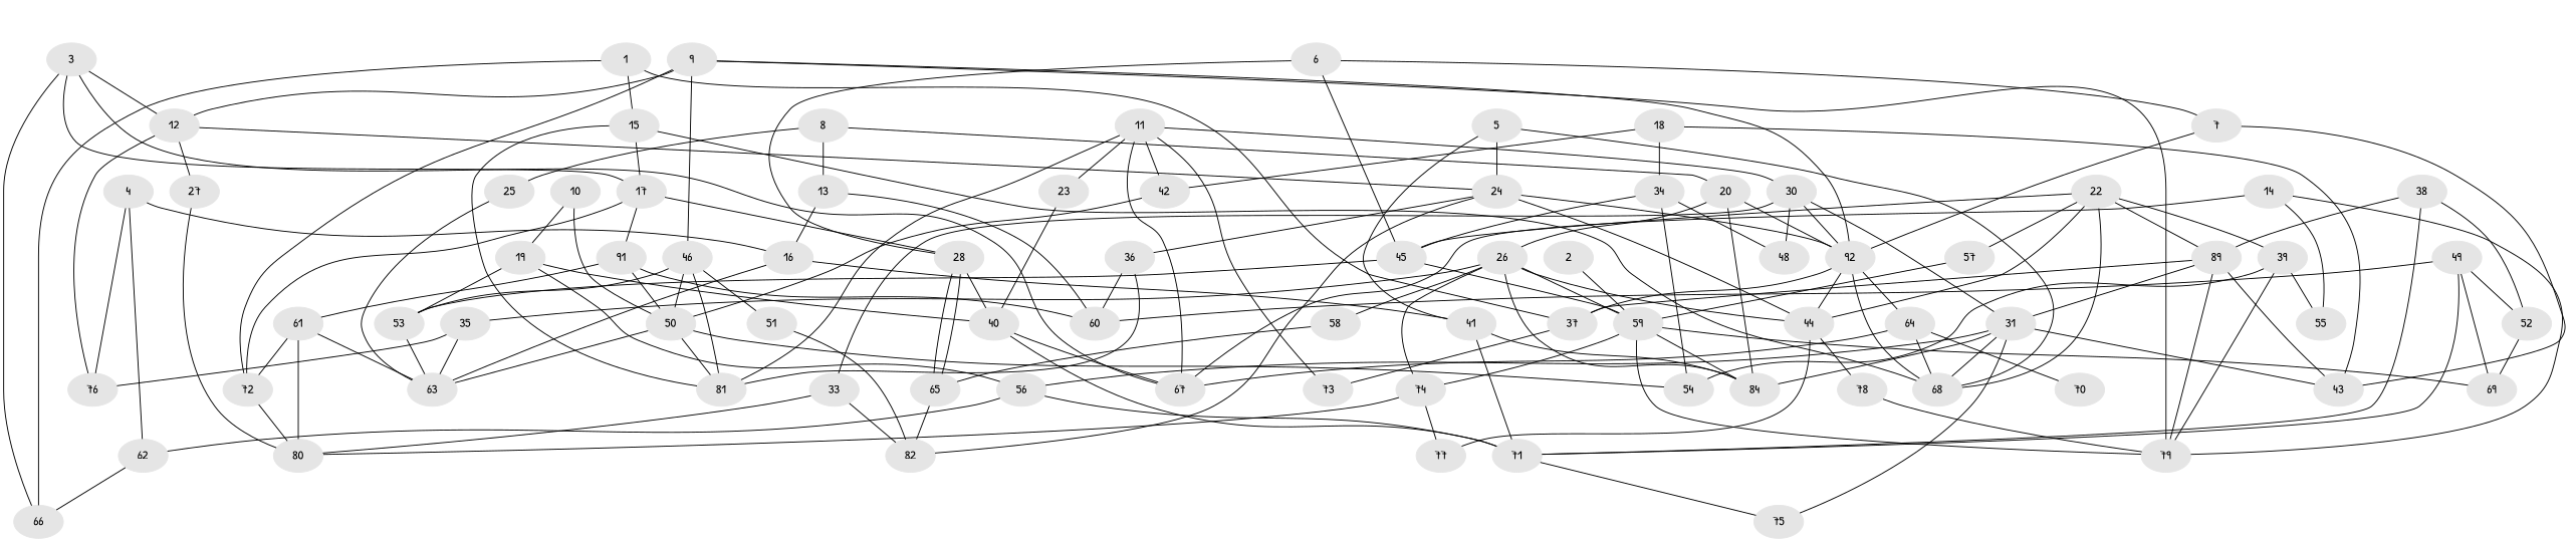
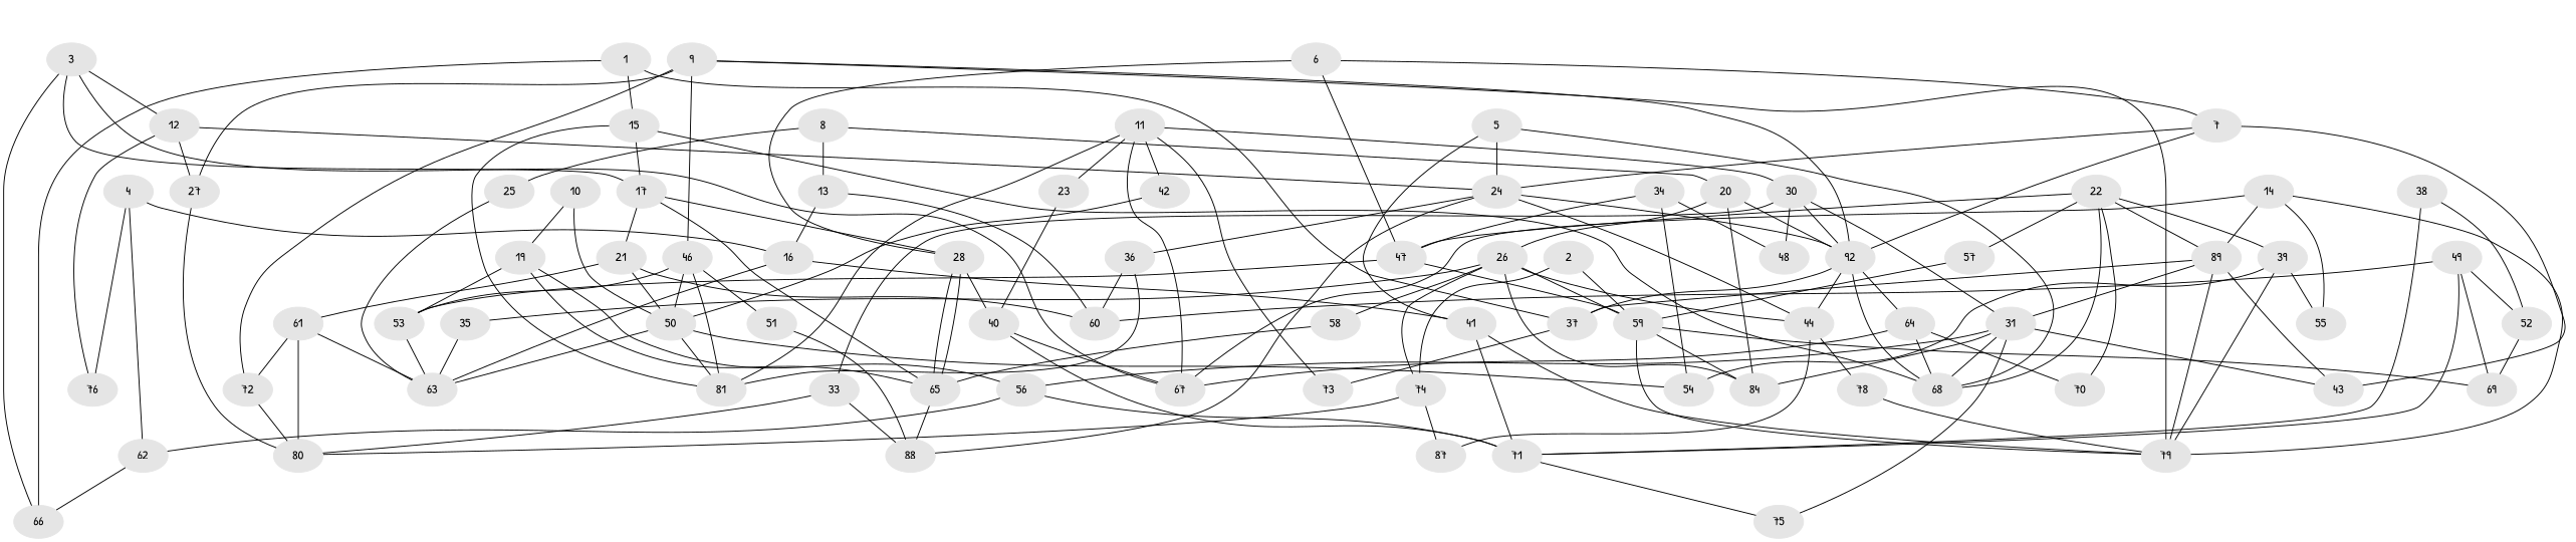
  graph {
    fontname="Patrick Hand"
    node [color=gray90 fontname="Patrick Hand" style=filled]
    edge [fontname="Patrick Hand"]
    1
    15
    37
    66
    17
    68
    81
    73
    2
    59
    74
    79
    n13 [label=84]
    69
    80
-   77
+   77 [label=87]
    3
    12
    67
    76
    24
    27
    28
-   21 [label=91]
+   21
    65
    4
    16
    62
    41
    63
    5
    n32 [label=92]
    36
    44
-   82
+   82 [label=88]
    71
    6
    7
-   47 [label=45]
+   47
    43
    40
    53
    64
    8
    13
    20
    25
    60
    26
    9
    46
    72
    50
    51
    10
    19
    56
    54
    11
    23
    30
    42
    31
    33
    48
    14
    n67 [label=89]
    55
    61
-   18
    34
    35
    58
    22
    39
    57
    70
    78
    75
    38
    52
    49
    1 -- 15
    1 -- 37
    1 -- 66
    15 -- 17
    15 -- 68
    15 -- 81
    37 -- 73
    17 -- 28
    17 -- 21
-   17 -- 72
+   17 -- 65
    2 -- 59
-   59 -- 74
+   2 -- 74
    59 -- 79
    59 -- n13
    59 -- 69
    74 -- 80
    74 -- 77
    3 -- 66
    3 -- 17
    3 -- 12
    3 -- 67
    12 -- 76
    12 -- 24
    12 -- 27
    24 -- n32
    24 -- 36
    24 -- 44
    24 -- 82
    27 -- 80
    28 -- 65
    28 -- 65
    28 -- 40
    21 -- 60
    21 -- 50
    21 -- 61
    65 -- 82
    4 -- 76
    4 -- 16
    4 -- 62
    16 -- 41
    16 -- 63
    62 -- 66
-   41 -- n13
+   41 -- 79
    41 -- 71
    5 -- 68
    5 -- 24
    5 -- 41
    n32 -- 37
    n32 -- 68
    n32 -- 44
    n32 -- 64
    36 -- 81
    36 -- 60
    44 -- 77
    44 -- 78
    71 -- 75
    6 -- 28
    6 -- 7
    6 -- 47
+   7 -- 24
    7 -- n32
    7 -- 43
    47 -- 59
    47 -- 53
    40 -- 67
    40 -- 71
    53 -- 63
    64 -- 68
    64 -- 67
    64 -- 70
    8 -- 13
    8 -- 20
    8 -- 25
    13 -- 16
    13 -- 60
    20 -- n13
    20 -- n32
    20 -- 26
    25 -- 63
    26 -- 59
    26 -- 74
    26 -- n13
    26 -- 44
    26 -- 35
    26 -- 58
    9 -- 79
-   9 -- 12
+   9 -- 27
    9 -- n32
    9 -- 46
    9 -- 72
    46 -- 81
    46 -- 53
    46 -- 50
    46 -- 51
    72 -- 80
    50 -- 81
    50 -- 63
    50 -- 54
    51 -- 82
    10 -- 50
    10 -- 19
-   19 -- 40
+   19 -- 65
    19 -- 53
    19 -- 56
    56 -- 62
    56 -- 71
    11 -- 81
    11 -- 73
    11 -- 67
    11 -- 23
    11 -- 30
    11 -- 42
    23 -- 40
    30 -- n32
    30 -- 31
    30 -- 33
    30 -- 48
    42 -- 50
    31 -- 68
    31 -- n13
    31 -- 43
    31 -- 56
    31 -- 75
    33 -- 80
    33 -- 82
    14 -- 79
    14 -- 67
-   38 -- n67
+   14 -- n67
    14 -- 55
    n67 -- 37
    n67 -- 79
    n67 -- 43
    n67 -- 31
    61 -- 80
    61 -- 63
    61 -- 72
-   18 -- 43
-   18 -- 42
-   18 -- 34
    34 -- 47
    34 -- 54
    34 -- 48
-   35 -- 76
    35 -- 63
    58 -- 65
    22 -- 68
    22 -- 47
    22 -- n67
    22 -- 39
    22 -- 57
-   22 -- 44
+   22 -- 70
    39 -- 79
    39 -- 54
    39 -- 55
    57 -- 59
    78 -- 79
    38 -- 71
    38 -- 52
    52 -- 69
    49 -- 69
    49 -- 71
    49 -- 60
    49 -- 52
  }
